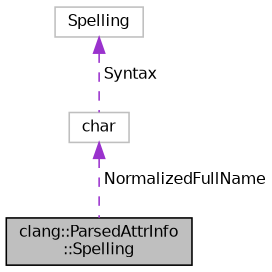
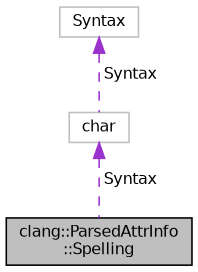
  digraph {
    node [color=grey75 fontname=Helvetica fontsize=10 shape=record]
    edge [color=darkorchid3 dir=back fontname=Helvetica fontsize=10 labelfontname=Helvetica labelfontsize=10 style=dashed]
    n1 [color=black fillcolor=grey75 fontcolor=black height=0.2 label="clang::ParsedAttrInfo\l::Spelling" style=filled width=0.4]
-   n2 [height=0.2 label=Spelling width=0.4]
+   n2 [height=0.2 label=Syntax width=0.4]
    n3 [height=0.2 label=char width=0.4]
    n2 -> n3 [label=" Syntax"]
-   n3 -> n1 [label=" NormalizedFullName"]
+   n3 -> n1 [label=" Syntax"]
  }
